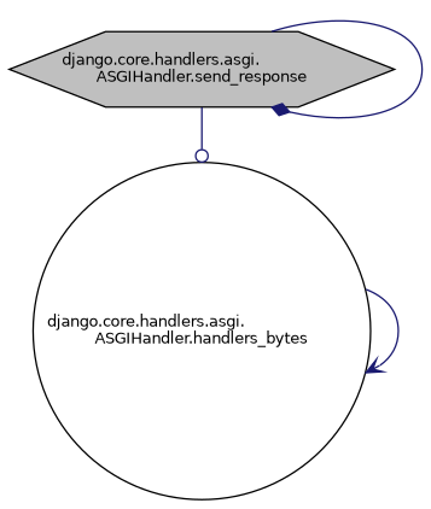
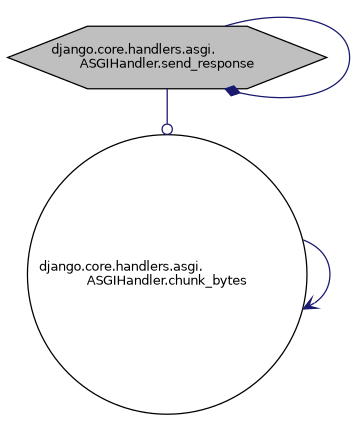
  digraph {
    rankdir=TB
    node [color=black fontname=Helvetica fontsize=10 style=filled]
    edge [color=midnightblue fontname=Helvetica fontsize=10 labelfontname=Helvetica labelfontsize=10 style=solid]
    n1 [fillcolor=grey75 fontcolor=black height=0.2 label="django.core.handlers.asgi.\lASGIHandler.send_response" shape=hexagon width=0.4]
-   n2 [fillcolor=white height=0.2 label="django.core.handlers.asgi.\lASGIHandler.handlers_bytes" shape=circle width=0.4]
+   n2 [fillcolor=white height=0.2 label="django.core.handlers.asgi.\lASGIHandler.chunk_bytes" shape=circle width=0.4]
    n1 -> n1 [arrowhead=diamond]
    n1 -> n2 [arrowhead=odot]
    n2 -> n2 [arrowhead=vee]
  }
